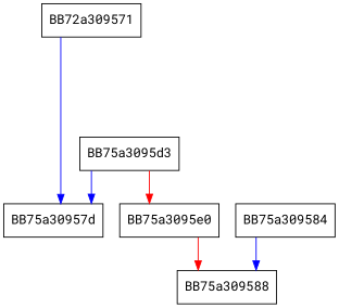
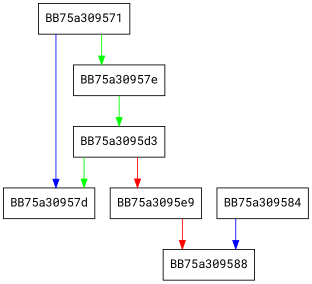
  digraph {
    fontname="Roboto Mono"
    splines=ortho
    node [fontname="Roboto Mono" shape=box]
    edge [color=green fontname="Roboto Mono"]
-   BB75a309571 [label=BB72a309571]
+   BB75a309571
    BB75a30957d
+   BB75a30957e
    BB75a3095d3
-   BB75a3095e9 [label=BB75a3095e0]
+   BB75a3095e9
    BB75a309584
    BB75a309588
    BB75a309571 -> BB75a30957d [color=blue]
-   BB75a3095d3 -> BB75a30957d [color=blue]
+   BB75a309571 -> BB75a30957e
+   BB75a30957e -> BB75a3095d3
+   BB75a3095d3 -> BB75a30957d
    BB75a3095d3 -> BB75a3095e9 [color=red]
    BB75a3095e9 -> BB75a309588 [color=red]
    BB75a309584 -> BB75a309588 [color=blue]
  }
